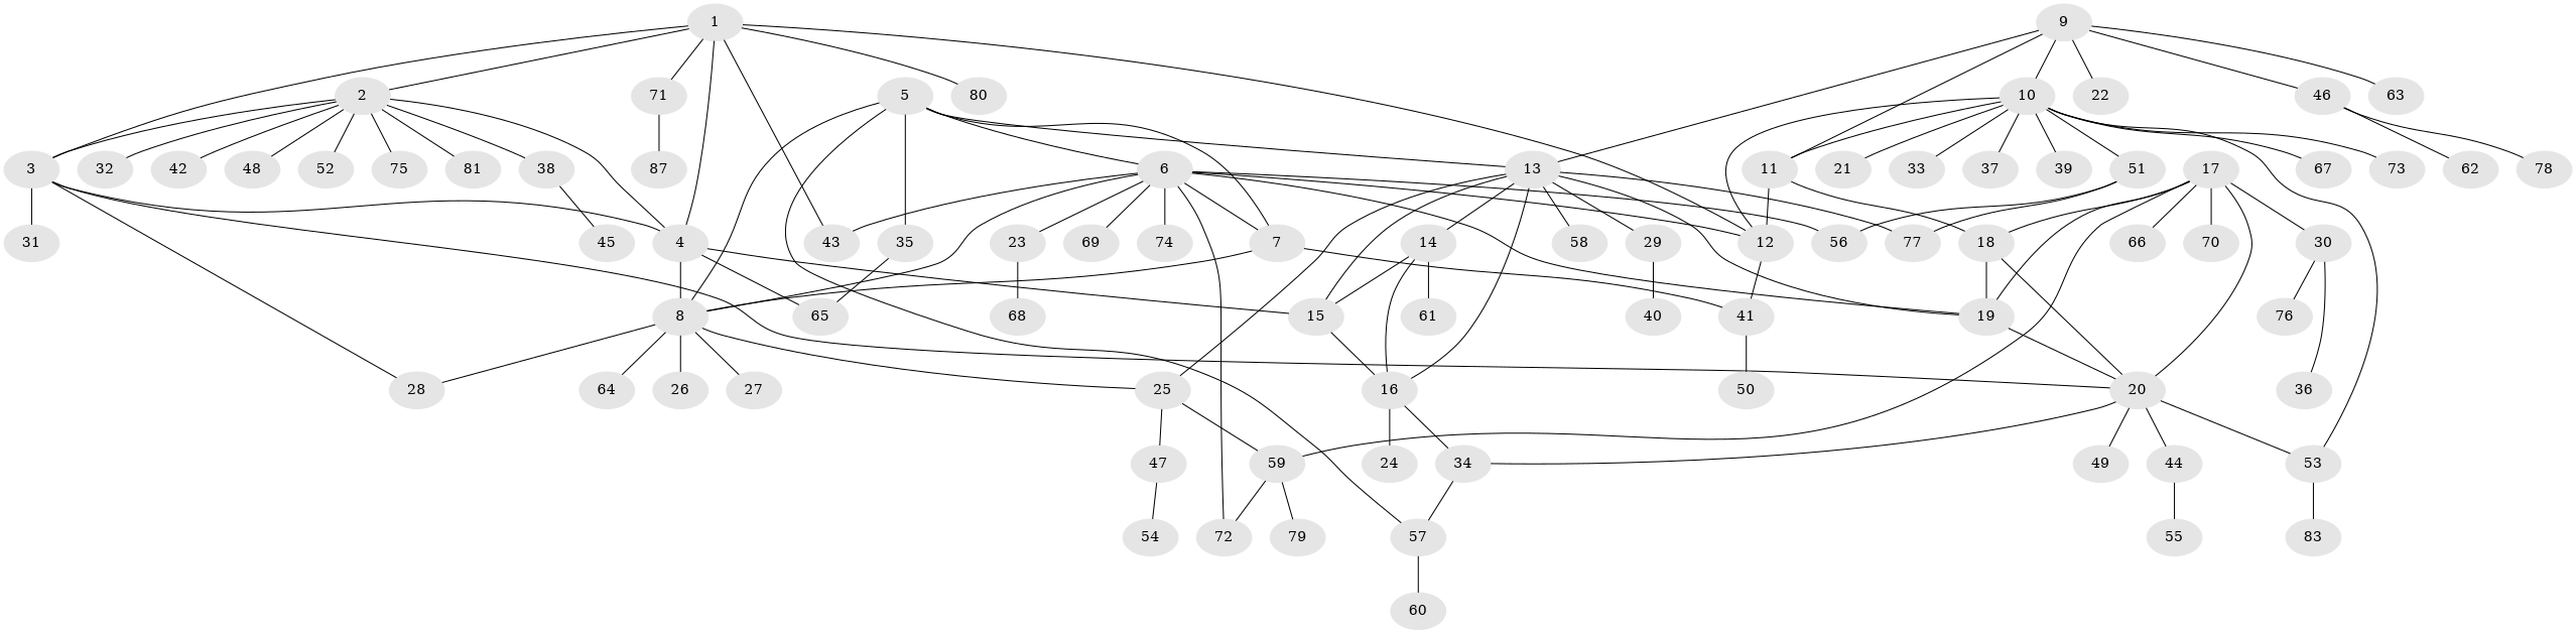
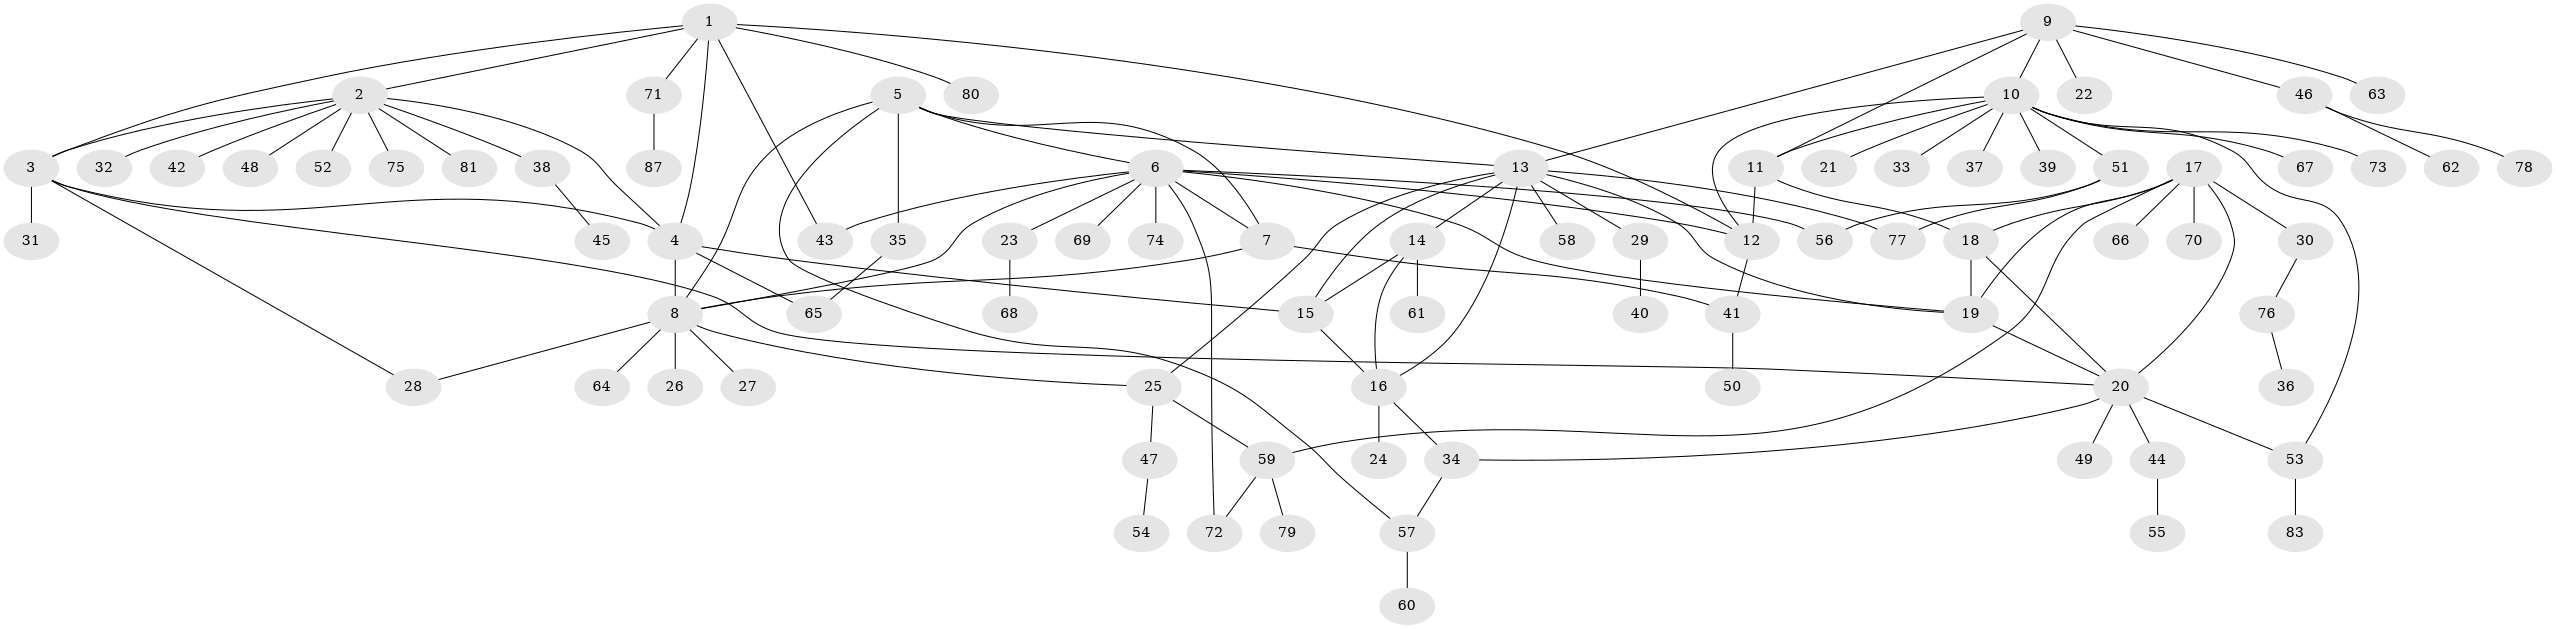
  graph {
    fontname="DejaVu Serif"
    node [color=gray90 fontname="DejaVu Serif" style=filled]
    edge [fontname="DejaVu Serif"]
    1
    2
    3
    4
    12
    43
    71
    80
    32
    38
    42
    48
    52
    75
    81
    20
    28
    31
    8
    15
    65
    41
    n23 [label=87]
    45
    53
    34
    44
    49
    25
    26
    27
    64
    16
    5
    6
    7
    13
    35
    57
    19
    23
    56
    69
    72
    74
    14
    29
    58
    77
    60
    68
    50
    59
    47
    9
    10
    11
    22
    46
    63
    21
    33
    37
    39
    51
    67
    73
    18
    62
    78
    83
    61
    24
    40
    17
    30
    66
    70
    36
    76
    79
    55
    54
    1 -- 2
    1 -- 3
    1 -- 4
    1 -- 12
    1 -- 43
    1 -- 71
    1 -- 80
    2 -- 3
    2 -- 4
    2 -- 32
    2 -- 38
    2 -- 42
    2 -- 48
    2 -- 52
    2 -- 75
    2 -- 81
    3 -- 4
    3 -- 20
    3 -- 28
    3 -- 31
    4 -- 8
    4 -- 15
    4 -- 65
    12 -- 41
    71 -- n23
    38 -- 45
    20 -- 53
    20 -- 34
    20 -- 44
    20 -- 49
    8 -- 28
    8 -- 25
    8 -- 26
    8 -- 27
    8 -- 64
    15 -- 16
    41 -- 50
    53 -- 83
    34 -- 57
    44 -- 55
    25 -- 59
    25 -- 47
    16 -- 34
    16 -- 24
    5 -- 8
    5 -- 6
    5 -- 7
    5 -- 13
    5 -- 35
    5 -- 57
    6 -- 12
    6 -- 43
    6 -- 8
    6 -- 7
    6 -- 19
    6 -- 23
    6 -- 56
    6 -- 69
    6 -- 72
    6 -- 74
    7 -- 8
    7 -- 41
    13 -- 15
    13 -- 25
    13 -- 16
    13 -- 19
    13 -- 14
    13 -- 29
    13 -- 58
    13 -- 77
    35 -- 65
    57 -- 60
    19 -- 20
    23 -- 68
    14 -- 15
    14 -- 16
    14 -- 61
    29 -- 40
    59 -- 72
    59 -- 79
    47 -- 54
    9 -- 13
    9 -- 10
    9 -- 11
    9 -- 22
    9 -- 46
    9 -- 63
    10 -- 12
    10 -- 53
    10 -- 11
    10 -- 21
    10 -- 33
    10 -- 37
    10 -- 39
    10 -- 51
    10 -- 67
    10 -- 73
    11 -- 12
    11 -- 18
    46 -- 62
    46 -- 78
    51 -- 56
    51 -- 77
    18 -- 20
    18 -- 19
    17 -- 20
    17 -- 19
    17 -- 59
    17 -- 18
    17 -- 30
    17 -- 66
    17 -- 70
-   30 -- 36
+   76 -- 36
    30 -- 76
  }
